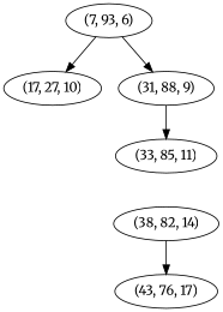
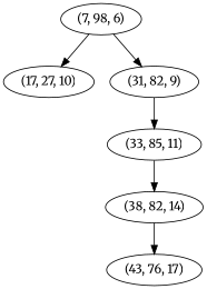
  digraph {
    fontname=Merriweather
    node [fontname=Merriweather]
    edge [fontname=Merriweather]
    n1 [label="(17, 27, 10)"]
-   "(7, 98, 6)" [label="(7, 93, 6)"]
-   "(31, 88, 9)"
+   "(7, 98, 6)"
+   "(31, 88, 9)" [label="(31, 82, 9)"]
    "(33, 85, 11)"
    "(38, 82, 14)"
    n6 [label="(43, 76, 17)"]
    "(7, 98, 6)" -> n1
    "(7, 98, 6)" -> "(31, 88, 9)"
    "(31, 88, 9)" -> "(33, 85, 11)"
+   "(33, 85, 11)" -> "(38, 82, 14)"
    "(38, 82, 14)" -> n6
  }
